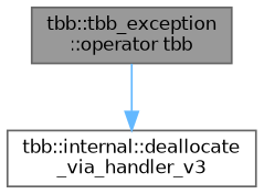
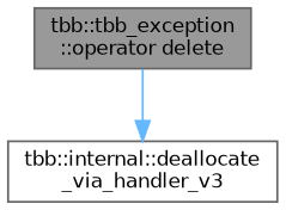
  digraph {
    rankdir=TB
    node [fontname=Helvetica fontsize=10 shape=box style=filled]
-   n1 [color=gray40 fillcolor=grey60 fontcolor=black height=0.2 label="tbb::tbb_exception\l::operator tbb" width=0.4]
+   n1 [color=gray40 fillcolor=grey60 fontcolor=black height=0.2 label="tbb::tbb_exception\l::operator delete" width=0.4]
    n2 [color=grey40 fillcolor=white height=0.2 label="tbb::internal::deallocate\l_via_handler_v3" width=0.4]
    n1 -> n2 [color=steelblue1 fontname=Helvetica fontsize=10 labelfontname=Helvetica labelfontsize=10 style=solid]
  }
